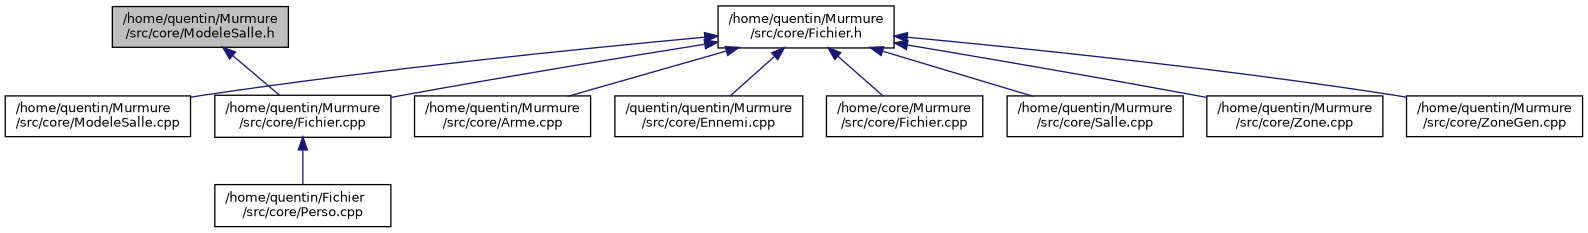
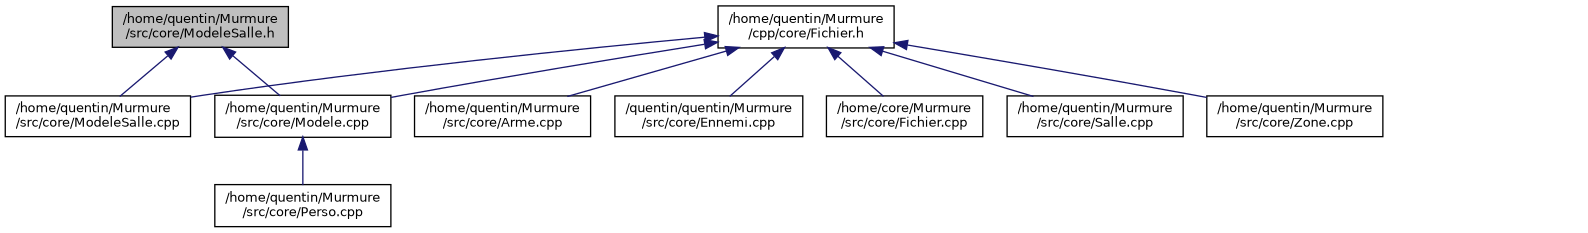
  digraph {
    node [color=black fillcolor=white fontname=Helvetica fontsize=10 shape=record style=filled]
    edge [color=midnightblue dir=back fontname=Helvetica fontsize=10 labelfontname=Helvetica labelfontsize=10 style=solid]
    n1 [fillcolor=grey75 fontcolor=black height=0.2 label="/home/quentin/Murmure\l/src/core/ModeleSalle.h" width=0.4]
    n2 [height=0.2 label="/home/quentin/Murmure\l/src/core/ModeleSalle.cpp" width=0.4]
-   n3 [height=0.2 label="/home/quentin/Murmure\l/src/core/Fichier.cpp" width=0.4]
-   n4 [height=0.2 label="/home/quentin/Murmure\l/src/core/Fichier.h" width=0.4]
+   n3 [height=0.2 label="/home/quentin/Murmure\l/src/core/Modele.cpp" width=0.4]
+   n4 [height=0.2 label="/home/quentin/Murmure\l/cpp/core/Fichier.h" width=0.4]
    n5 [height=0.2 label="/home/quentin/Murmure\l/src/core/Arme.cpp" width=0.4]
    n6 [height=0.2 label="/quentin/quentin/Murmure\l/src/core/Ennemi.cpp" width=0.4]
    n7 [height=0.2 label="/home/core/Murmure\l/src/core/Fichier.cpp" width=0.4]
    n8 [height=0.2 label="/home/quentin/Murmure\l/src/core/Salle.cpp" width=0.4]
    n9 [height=0.2 label="/home/quentin/Murmure\l/src/core/Zone.cpp" width=0.4]
-   n10 [height=0.2 label="/home/quentin/Murmure\l/src/core/ZoneGen.cpp" width=0.4]
-   n11 [height=0.2 label="/home/quentin/Fichier\l/src/core/Perso.cpp" width=0.4]
+   n11 [height=0.2 label="/home/quentin/Murmure\l/src/core/Perso.cpp" width=0.4]
+   n1 -> n2
    n1 -> n3
    n3 -> n11
    n4 -> n2
    n4 -> n3
    n4 -> n5
    n4 -> n6
    n4 -> n7
    n4 -> n8
    n4 -> n9
-   n4 -> n10
  }
